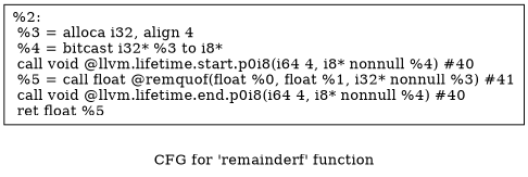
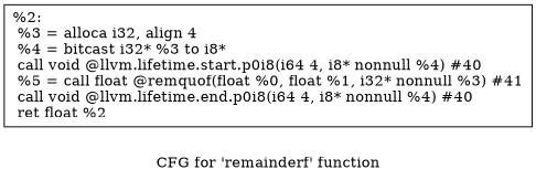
  digraph {
    label="CFG for 'remainderf' function"
-   n1 [label="{%2:\l  %3 = alloca i32, align 4\l  %4 = bitcast i32* %3 to i8*\l  call void @llvm.lifetime.start.p0i8(i64 4, i8* nonnull %4) #40\l  %5 = call float @remquof(float %0, float %1, i32* nonnull %3) #41\l  call void @llvm.lifetime.end.p0i8(i64 4, i8* nonnull %4) #40\l  ret float %5\l}" shape=record]
+   n1 [label="{%2:\l  %3 = alloca i32, align 4\l  %4 = bitcast i32* %3 to i8*\l  call void @llvm.lifetime.start.p0i8(i64 4, i8* nonnull %4) #40\l  %5 = call float @remquof(float %0, float %1, i32* nonnull %3) #41\l  call void @llvm.lifetime.end.p0i8(i64 4, i8* nonnull %4) #40\l  ret float %2\l}" shape=record]
  }
